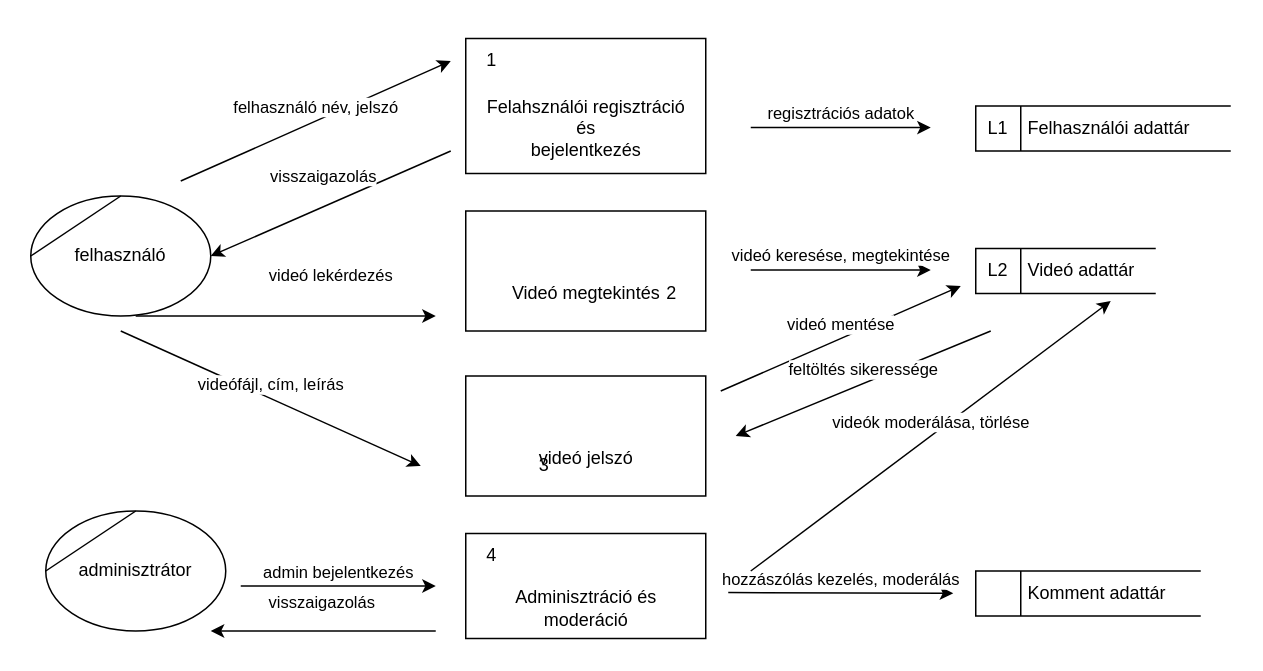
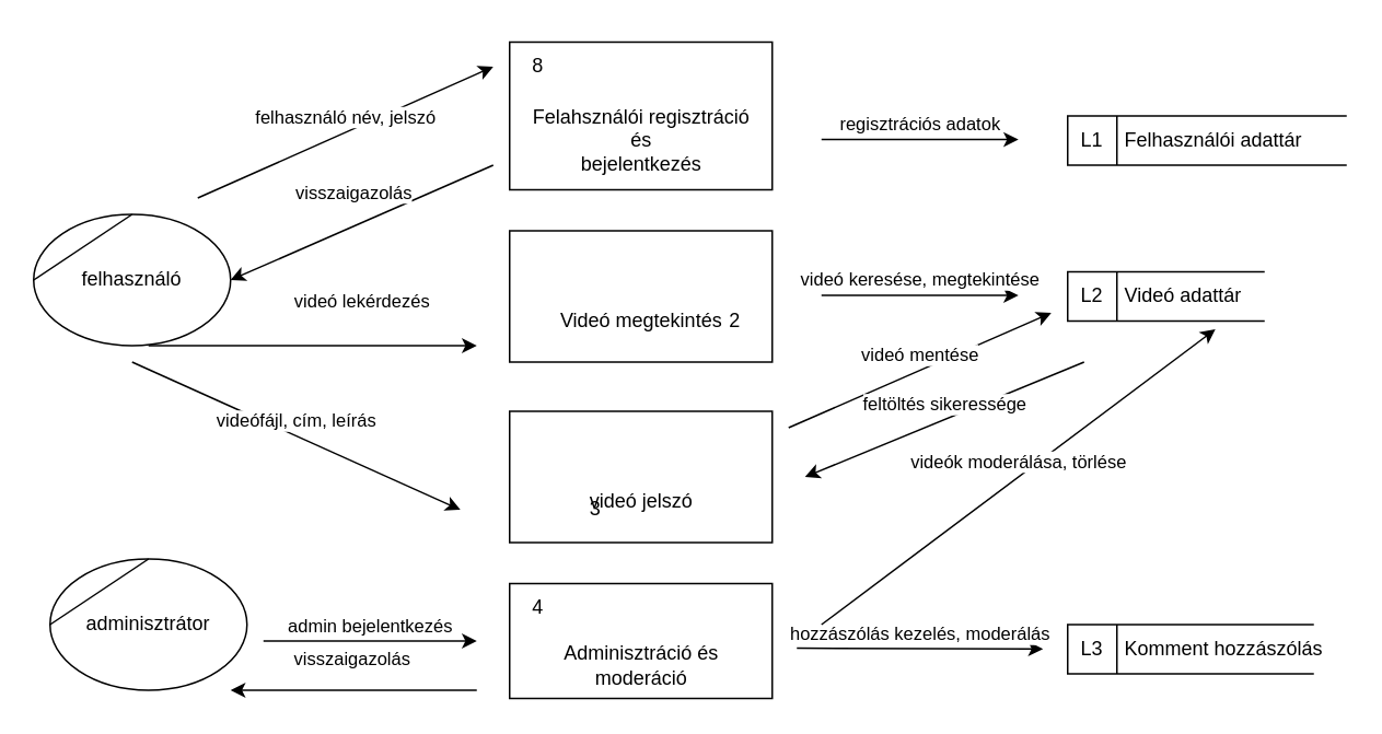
  <mxCell id="0" />
  <mxCell id="1" parent="0" />
  <mxCell id="2" value="Felahsználói regisztráció&lt;br&gt;és&lt;br&gt;bejelentkezés" style="html=1;dashed=0;whitespace=wrap;shape=mxgraph.dfd.process;align=center;container=1;collapsible=0;spacingTop=30;" vertex="1" parent="1"><mxGeometry x="310" y="25" width="160" height="90" as="geometry" /></mxCell>
- <mxCell id="3" value="1" style="text;html=1;strokeColor=none;fillColor=none;align=center;verticalAlign=middle;whiteSpace=wrap;rounded=0;movable=0;resizable=0;rotatable=0;cloneable=0;deletable=0;connectable=0;allowArrows=0;pointerEvents=1;" vertex="1" parent="2"><mxGeometry width="35" height="30" as="geometry" /></mxCell>
+ <mxCell id="3" value="8" style="text;html=1;strokeColor=none;fillColor=none;align=center;verticalAlign=middle;whiteSpace=wrap;rounded=0;movable=0;resizable=0;rotatable=0;cloneable=0;deletable=0;connectable=0;allowArrows=0;pointerEvents=1;" vertex="1" parent="2"><mxGeometry width="35" height="30" as="geometry" /></mxCell>
  <mxCell id="4" value="" style="text;html=1;strokeColor=none;fillColor=none;align=left;verticalAlign=middle;whiteSpace=wrap;rounded=0;movable=0;resizable=0;connectable=0;allowArrows=0;rotatable=0;cloneable=0;deletable=0;spacingLeft=6;autosize=1;resizeWidth=0;" vertex="1" parent="2"><mxGeometry x="35" y="-5" width="50" height="40" as="geometry" /></mxCell>
  <mxCell id="5" value="felhasználó" style="shape=stencil(tZRtjoMgEIZPw98GJR6gYXfvQe10nZQCAbYft99RNKlW7GajiTGZeeXhnZGBCRka5YCVvGHig5VlwTm9Kb5NYhUc1DElr8qjOmhISojenuGGx9gz0DTgMbaq+GR8T9+0j5C1NYYgaE0YKU86wRQaWsvvCdZv/xhFjvgXiOB7kynLyq+/Y3fVNuBiI79j7OB+db/rgceOi61+3Grg4v9YISmTO9xCHlR9/vb2xxxnzYDW6AK8OfLTeZzO66ynzM5CnqyHBUsn1DqN9UITnWoH/kUY5Iu9PtVUzRY1jx4IGk22K9UioSs+44+uvFxl3bKX1nTZdE12iV8=);whiteSpace=wrap;html=1;" vertex="1" parent="1"><mxGeometry y="130" width="120" height="80" as="geometry" x="20" /></mxCell>
  <mxCell id="6" value="Adminisztráció és&lt;br&gt;moderáció" style="html=1;dashed=0;whitespace=wrap;shape=mxgraph.dfd.process;align=center;container=1;collapsible=0;spacingTop=30;" vertex="1" parent="1"><mxGeometry x="310" y="355" width="160" height="70" as="geometry" /></mxCell>
  <mxCell id="7" value="4" style="text;html=1;strokeColor=none;fillColor=none;align=center;verticalAlign=middle;whiteSpace=wrap;rounded=0;movable=0;resizable=0;rotatable=0;cloneable=0;deletable=0;connectable=0;allowArrows=0;pointerEvents=1;" vertex="1" parent="6"><mxGeometry width="35" height="30" as="geometry" /></mxCell>
  <mxCell id="8" value="" style="text;html=1;strokeColor=none;fillColor=none;align=left;verticalAlign=middle;whiteSpace=wrap;rounded=0;movable=0;resizable=0;connectable=0;allowArrows=0;rotatable=0;cloneable=0;deletable=0;spacingLeft=6;autosize=1;resizeWidth=0;" vertex="1" parent="6"><mxGeometry x="35" y="-5" width="50" height="40" as="geometry" /></mxCell>
  <mxCell id="9" value="Felhasználói adattár" style="html=1;dashed=0;whitespace=wrap;shape=mxgraph.dfd.dataStoreID;align=left;spacingLeft=33;container=1;collapsible=0;autosize=0;" vertex="1" parent="1"><mxGeometry x="650" y="70" width="170" height="30" as="geometry" /></mxCell>
  <mxCell id="10" value="L1" style="text;html=1;strokeColor=none;fillColor=none;align=center;verticalAlign=middle;whiteSpace=wrap;rounded=0;movable=0;resizable=0;rotatable=0;cloneable=0;deletable=0;allowArrows=0;connectable=0;" vertex="1" parent="9"><mxGeometry width="30" height="30" as="geometry" /></mxCell>
- <mxCell id="11" value="Komment adattár" style="html=1;dashed=0;whitespace=wrap;shape=mxgraph.dfd.dataStoreID;align=left;spacingLeft=33;container=1;collapsible=0;autosize=0;" vertex="1" parent="1"><mxGeometry x="650" y="380" width="150" height="30" as="geometry" /></mxCell>
+ <mxCell id="11" value="Komment hozzászólás" style="html=1;dashed=0;whitespace=wrap;shape=mxgraph.dfd.dataStoreID;align=left;spacingLeft=33;container=1;collapsible=0;autosize=0;" vertex="1" parent="1"><mxGeometry x="650" y="380" width="150" height="30" as="geometry" /></mxCell>
+ <mxCell id="12" value="L3" style="text;html=1;strokeColor=none;fillColor=none;align=center;verticalAlign=middle;whiteSpace=wrap;rounded=0;movable=0;resizable=0;rotatable=0;cloneable=0;deletable=0;allowArrows=0;connectable=0;" vertex="1" parent="11"><mxGeometry width="30" height="30" as="geometry" /></mxCell>
  <mxCell id="13" value="adminisztrátor" style="shape=stencil(tZRtjoMgEIZPw98GJR6gYXfvQe10nZQCAbYft99RNKlW7GajiTGZeeXhnZGBCRka5YCVvGHig5VlwTm9Kb5NYhUc1DElr8qjOmhISojenuGGx9gz0DTgMbaq+GR8T9+0j5C1NYYgaE0YKU86wRQaWsvvCdZv/xhFjvgXiOB7kynLyq+/Y3fVNuBiI79j7OB+db/rgceOi61+3Grg4v9YISmTO9xCHlR9/vb2xxxnzYDW6AK8OfLTeZzO66ynzM5CnqyHBUsn1DqN9UITnWoH/kUY5Iu9PtVUzRY1jx4IGk22K9UioSs+44+uvFxl3bKX1nTZdE12iV8=);whiteSpace=wrap;html=1;" vertex="1" parent="1"><mxGeometry x="30" y="340" width="120" height="80" as="geometry" /></mxCell>
  <mxCell id="14" value="Videó megtekintés" style="html=1;dashed=0;whitespace=wrap;shape=mxgraph.dfd.process;align=center;container=1;collapsible=0;spacingTop=30;" vertex="1" parent="1"><mxGeometry x="310" y="140" width="160" height="80" as="geometry" /></mxCell>
  <mxCell id="15" value="2" style="text;html=1;strokeColor=none;fillColor=none;align=center;verticalAlign=middle;whiteSpace=wrap;rounded=0;movable=0;resizable=0;rotatable=0;cloneable=0;deletable=0;connectable=0;allowArrows=0;pointerEvents=1;" vertex="1" parent="14"><mxGeometry x="120" y="40" width="35" height="30" as="geometry" /></mxCell>
  <mxCell id="16" value="" style="text;html=1;strokeColor=none;fillColor=none;align=left;verticalAlign=middle;whiteSpace=wrap;rounded=0;movable=0;resizable=0;connectable=0;allowArrows=0;rotatable=0;cloneable=0;deletable=0;spacingLeft=6;autosize=1;resizeWidth=0;" vertex="1" parent="14"><mxGeometry x="35" y="-5" width="50" height="40" as="geometry" /></mxCell>
  <mxCell id="17" value="Videó adattár" style="html=1;dashed=0;whitespace=wrap;shape=mxgraph.dfd.dataStoreID;align=left;spacingLeft=33;container=1;collapsible=0;autosize=0;" vertex="1" parent="1"><mxGeometry x="650" y="165" width="120" height="30" as="geometry" /></mxCell>
  <mxCell id="18" value="L2" style="text;html=1;strokeColor=none;fillColor=none;align=center;verticalAlign=middle;whiteSpace=wrap;rounded=0;movable=0;resizable=0;rotatable=0;cloneable=0;deletable=0;allowArrows=0;connectable=0;" vertex="1" parent="17"><mxGeometry width="30" height="30" as="geometry" /></mxCell>
  <mxCell id="19" value="regisztrációs adatok" style="endArrow=classic;html=1;rounded=0;verticalAlign=bottom;" edge="1" parent="1"><mxGeometry width="50" height="50" relative="1" as="geometry"><mxPoint x="500" y="84.41" as="sourcePoint" /><mxPoint x="620" y="84.41" as="targetPoint" /></mxGeometry></mxCell>
  <mxCell id="20" value="videó keresése, megtekintése" style="endArrow=classic;html=1;rounded=0;verticalAlign=bottom;" edge="1" parent="1"><mxGeometry width="50" height="50" relative="1" as="geometry"><mxPoint x="500" y="179.41" as="sourcePoint" /><mxPoint x="620" y="179.41" as="targetPoint" /></mxGeometry></mxCell>
  <mxCell id="21" value="felhasználó név, jelszó" style="endArrow=classic;html=1;rounded=0;verticalAlign=bottom;" edge="1" parent="1"><mxGeometry width="50" height="50" relative="1" as="geometry"><mxPoint x="120" y="120" as="sourcePoint" /><mxPoint x="300" y="40" as="targetPoint" /></mxGeometry></mxCell>
  <mxCell id="22" value="visszaigazolás" style="endArrow=classic;html=1;rounded=0;verticalAlign=bottom;entryX=1;entryY=0.5;entryDx=0;entryDy=0;" edge="1" parent="1" target="5"><mxGeometry y="-10" width="50" height="50" relative="1" as="geometry"><mxPoint x="300" y="100" as="sourcePoint" /><mxPoint x="160" y="120" as="targetPoint" /><Array as="points" /><mxPoint x="-1" as="offset" /></mxGeometry></mxCell>
  <mxCell id="23" value="hozzászólás kezelés, moderálás" style="endArrow=classic;html=1;rounded=0;verticalAlign=bottom;" edge="1" parent="1"><mxGeometry width="50" height="50" relative="1" as="geometry"><mxPoint x="485" y="394.41" as="sourcePoint" /><mxPoint x="635" y="394.82" as="targetPoint" /></mxGeometry></mxCell>
  <mxCell id="24" value="videó lekérdezés" style="endArrow=classic;html=1;rounded=0;verticalAlign=bottom;exitX=0.583;exitY=1;exitDx=0;exitDy=0;exitPerimeter=0;" edge="1" parent="1" source="5"><mxGeometry x="0.306" y="18" width="50" height="50" relative="1" as="geometry"><mxPoint x="100" y="204.41" as="sourcePoint" /><mxPoint x="290" y="210" as="targetPoint" /><Array as="points"><mxPoint x="240" y="210" /></Array><mxPoint x="-1" as="offset" /></mxGeometry></mxCell>
  <mxCell id="25" value="videó jelszó" style="html=1;dashed=0;whitespace=wrap;shape=mxgraph.dfd.process;align=center;container=1;collapsible=0;spacingTop=30;" vertex="1" parent="1"><mxGeometry x="310" y="250" width="160" height="80" as="geometry" /></mxCell>
  <mxCell id="26" value="3" style="text;html=1;strokeColor=none;fillColor=none;align=center;verticalAlign=middle;whiteSpace=wrap;rounded=0;movable=0;resizable=0;rotatable=0;cloneable=0;deletable=0;connectable=0;allowArrows=0;pointerEvents=1;" vertex="1" parent="25"><mxGeometry x="35" y="45" width="35" height="30" as="geometry" /></mxCell>
  <mxCell id="27" value="" style="text;html=1;strokeColor=none;fillColor=none;align=left;verticalAlign=middle;whiteSpace=wrap;rounded=0;movable=0;resizable=0;connectable=0;allowArrows=0;rotatable=0;cloneable=0;deletable=0;spacingLeft=6;autosize=1;resizeWidth=0;" vertex="1" parent="25"><mxGeometry x="35" y="-5" width="50" height="40" as="geometry" /></mxCell>
  <mxCell id="28" value="videófájl, cím, leírás" style="endArrow=classic;html=1;rounded=0;verticalAlign=bottom;" edge="1" parent="1"><mxGeometry width="50" height="50" relative="1" as="geometry"><mxPoint x="80" y="220" as="sourcePoint" /><mxPoint x="280" y="310" as="targetPoint" /></mxGeometry></mxCell>
  <mxCell id="29" value="videó mentése" style="endArrow=classic;html=1;rounded=0;verticalAlign=bottom;" edge="1" parent="1"><mxGeometry width="50" height="50" relative="1" as="geometry"><mxPoint x="480" y="260" as="sourcePoint" /><mxPoint x="640" y="190" as="targetPoint" /></mxGeometry></mxCell>
  <mxCell id="30" value="videók moderálása, törlése" style="endArrow=classic;html=1;rounded=0;verticalAlign=bottom;" edge="1" parent="1"><mxGeometry width="50" height="50" relative="1" as="geometry"><mxPoint x="500" y="380" as="sourcePoint" /><mxPoint x="740" y="200" as="targetPoint" /></mxGeometry></mxCell>
  <mxCell id="31" value="feltöltés sikeressége" style="endArrow=classic;html=1;rounded=0;verticalAlign=bottom;" edge="1" parent="1"><mxGeometry width="50" height="50" relative="1" as="geometry"><mxPoint x="660" y="220" as="sourcePoint" /><mxPoint x="490" y="290" as="targetPoint" /></mxGeometry></mxCell>
  <mxCell id="32" value="admin bejelentkezés" style="endArrow=classic;html=1;rounded=0;verticalAlign=bottom;" edge="1" parent="1"><mxGeometry width="50" height="50" relative="1" as="geometry"><mxPoint x="160" y="390" as="sourcePoint" /><mxPoint x="290" y="390" as="targetPoint" /></mxGeometry></mxCell>
  <mxCell id="33" value="visszaigazolás" style="endArrow=classic;html=1;rounded=0;verticalAlign=bottom;entryX=1;entryY=0.5;entryDx=0;entryDy=0;" edge="1" parent="1"><mxGeometry y="-10" width="50" height="50" relative="1" as="geometry"><mxPoint x="290" y="420" as="sourcePoint" /><mxPoint x="140" y="420" as="targetPoint" /><Array as="points" /><mxPoint x="-1" as="offset" /></mxGeometry></mxCell>
